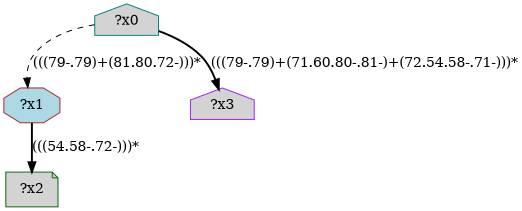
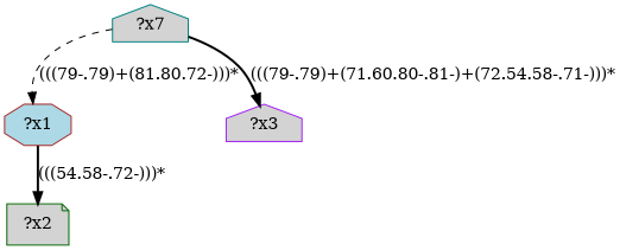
  digraph {
    node [fillcolor=lightgrey shape=house style="filled,"]
    edge [style=bold]
-   n1 [color=teal label="?x0"]
+   n1 [color=teal label="?x7"]
    n2 [color=brown fillcolor=lightblue label="?x1" shape=octagon]
    n3 [color=purple label="?x3" style=filled]
    n4 [color=darkgreen label="?x2" shape=note style=filled]
    n1 -> n2 [label="(((79-.79)+(81.80.72-)))*" style=dashed]
    n1 -> n3 [label="(((79-.79)+(71.60.80-.81-)+(72.54.58-.71-)))*"]
    n2 -> n4 [label="(((54.58-.72-)))*"]
  }
